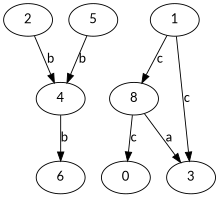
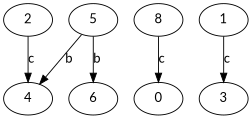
  strict digraph {
    fontname=Lato
    node [fontname=Lato]
    edge [fontname=Lato]
    2
    4
    6
    5
    8
    0
    3
    1
-   2 -> 4 [label=b]
-   4 -> 6 [label=b]
+   2 -> 4 [label=c]
+   5 -> 6 [label=b]
    5 -> 4 [label=b]
    8 -> 0 [label=c]
-   8 -> 3 [label=a]
-   1 -> 8 [label=c]
    1 -> 3 [label=c]
  }
